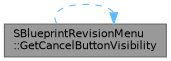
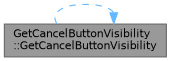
  digraph {
    rankdir=LR
-   n1 [color=gray40 fillcolor=grey60 fontcolor=black fontname=Helvetica fontsize=10 height=0.2 label="SBlueprintRevisionMenu\l::GetCancelButtonVisibility" shape=box style=filled width=0.4]
+   n1 [color=gray40 fillcolor=grey60 fontcolor=black fontname=Helvetica fontsize=10 height=0.2 label="GetCancelButtonVisibility\l::GetCancelButtonVisibility" shape=box style=filled width=0.4]
    n1 -> n1 [color=steelblue1 fontname=Helvetica fontsize=10 labelfontname=Helvetica labelfontsize=10 style=dashed]
  }
